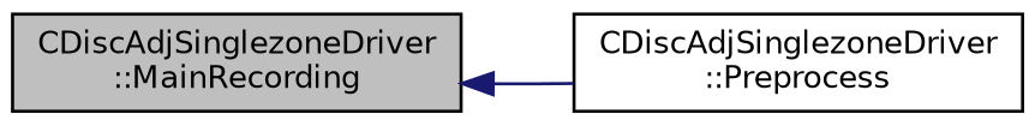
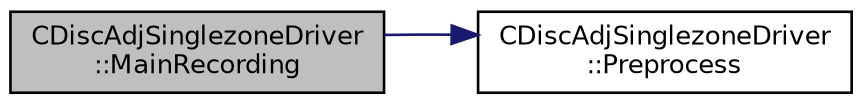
  digraph {
    rankdir=LR
    node [color=black fontname=Helvetica fontsize=10 shape=record style=filled]
    n1 [fillcolor=grey75 fontcolor=black height=0.2 label="CDiscAdjSinglezoneDriver\l::MainRecording" width=0.4]
    n2 [fillcolor=white height=0.2 label="CDiscAdjSinglezoneDriver\l::Preprocess" width=0.4]
-   n1 -> n2 [color=midnightblue dir=back fontname=Helvetica fontsize=10 labelfontname=Helvetica labelfontsize=10 style=solid]
+   n2 -> n1 [color=midnightblue dir=back fontname=Helvetica fontsize=10 labelfontname=Helvetica labelfontsize=10 style=solid]
  }
